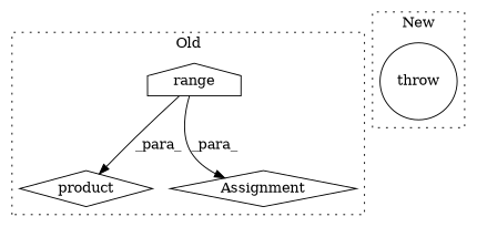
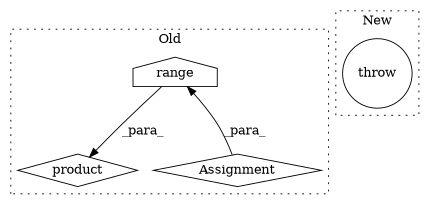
  digraph {
    node [a=32 shape=diamond]
    n1 [l="19,-5" label=product s="9307,9457"]
    n2 [l="6,1" label=range s="9414,9439" shape=house]
    n3 [a=34 l=1 label=Assignment s=9420]
    n4 [a=53 l=6 label=throw s=10278 shape=circle]
    subgraph cluster_1 {
      label=Old
      style=dotted
      n1
      n2
      n3
    }
    subgraph cluster_2 {
      label=New
      style=dotted
      n4
    }
    n2 -> n1 [label=_para_]
-   n2 -> n3 [label=_para_]
+   n3 -> n2 [label=_para_]
  }
